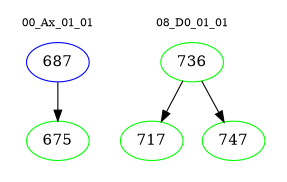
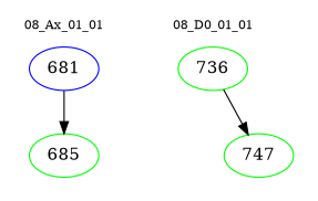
  digraph {
    node [color=green]
    edge [color=black]
-   n1 [color=blue label=687]
-   n2 [label=675]
+   n1 [color=blue label=681]
+   n2 [label=685]
    n3 [label=736]
-   n4 [label=717]
    n5 [label=747]
    subgraph cluster_1 {
      color=white
      fontsize=10
-     label="00_Ax_01_01"
+     label="08_Ax_01_01"
      n1
      n2
    }
    subgraph cluster_2 {
      color=white
      fontsize=10
      label="08_D0_01_01"
      n3
-     n4
      n5
    }
    n1 -> n2
-   n3 -> n4
    n3 -> n5
  }
